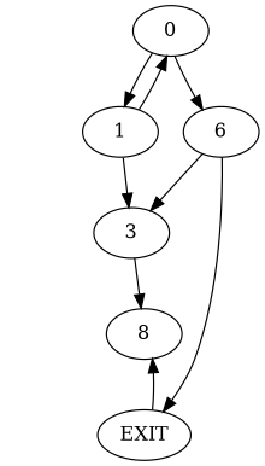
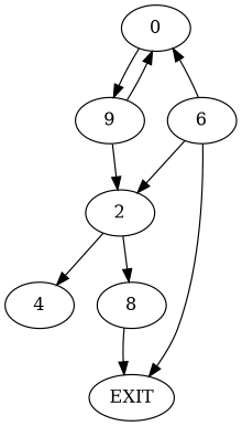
  digraph {
    n1 [label=0]
-   1
-   3
+   1 [label=9]
+   3 [label=2]
    n4 [label=EXIT]
    6
+   4
    n7 [label=8]
    n1 -> 1
-   n1 -> 6
+   6 -> n1
    1 -> n1
    1 -> 3
+   3 -> 4
    3 -> n7
    6 -> 3
    6 -> n4
-   n4 -> n7
+   n7 -> n4
  }
